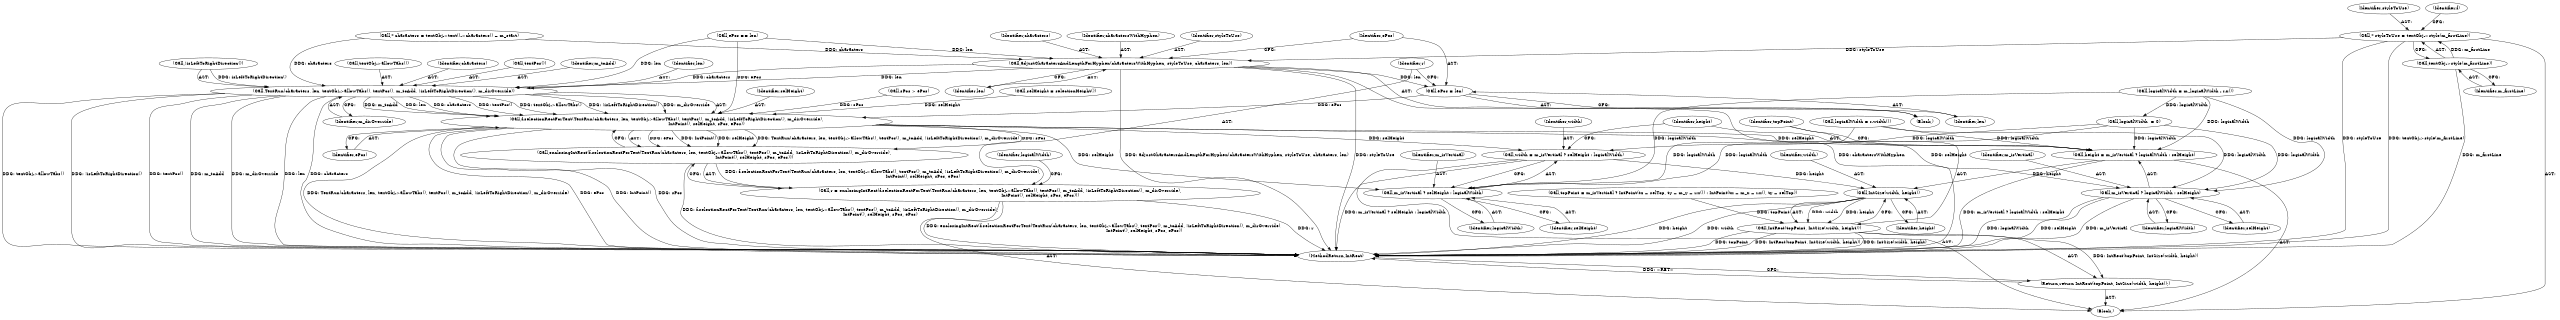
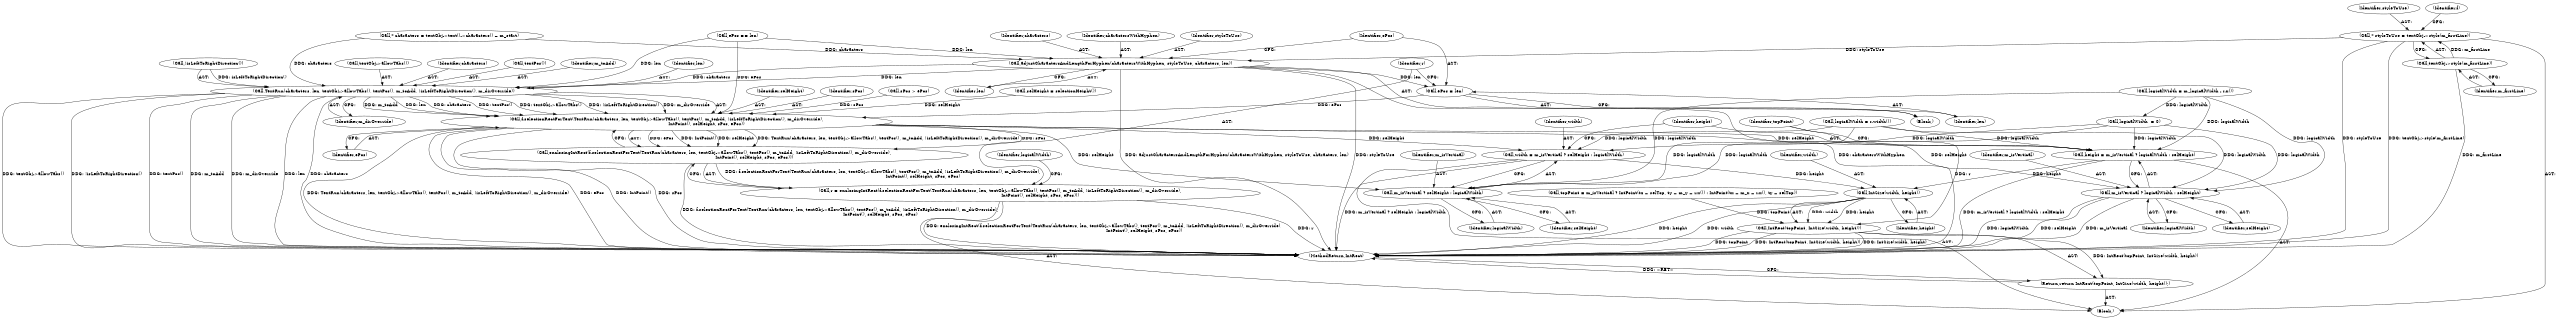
  digraph {
    n1 [label="(Call,* styleToUse = textObj->style(m_firstLine))"]
    n2 [label="(Call,textObj->style(m_firstLine))"]
    n3 [label="(Call,adjustCharactersAndLengthForHyphen(charactersWithHyphen, styleToUse, characters, len))"]
    n4 [label="(Block,)"]
    n5 [label="(MethodReturn,IntRect)"]
    n6 [label="(Identifier,m_firstLine)"]
    n7 [label="(Call,ePos = len)"]
    n8 [label="(Call,TextRun(characters, len, textObj->allowTabs(), textPos(), m_toAdd, !isLeftToRightDirection(), m_dirOverride))"]
    n9 [label="(Block,)"]
    n10 [label="(Identifier,len)"]
    n11 [label="(Return,return IntRect(topPoint, IntSize(width, height));)"]
    n12 [label="(Call,f.selectionRectForText(TextRun(characters, len, textObj->allowTabs(), textPos(), m_toAdd, !isLeftToRightDirection(), m_dirOverride),\n                                                        IntPoint(), selHeight, sPos, ePos))"]
    n13 [label="(Identifier,len)"]
    n14 [label="(Identifier,m_dirOverride)"]
    n15 [label="(Call,enclosingIntRect(f.selectionRectForText(TextRun(characters, len, textObj->allowTabs(), textPos(), m_toAdd, !isLeftToRightDirection(), m_dirOverride),\n                                                        IntPoint(), selHeight, sPos, ePos)))"]
    n16 [label="(Call,width = m_isVertical ? selHeight : logicalWidth)"]
    n17 [label="(Call,m_isVertical ? selHeight : logicalWidth)"]
    n18 [label="(Call,height = m_isVertical ? logicalWidth : selHeight)"]
    n19 [label="(Call,m_isVertical ? logicalWidth : selHeight)"]
    n20 [label="(Identifier,ePos)"]
    n21 [label="(Call,r = enclosingIntRect(f.selectionRectForText(TextRun(characters, len, textObj->allowTabs(), textPos(), m_toAdd, !isLeftToRightDirection(), m_dirOverride),\n                                                        IntPoint(), selHeight, sPos, ePos)))"]
    n22 [label="(Call,IntSize(width, height))"]
    n23 [label="(Identifier,selHeight)"]
    n24 [label="(Identifier,logicalWidth)"]
    n25 [label="(Identifier,selHeight)"]
    n26 [label="(Identifier,logicalWidth)"]
    n27 [label="(Call,IntRect(topPoint, IntSize(width, height)))"]
    n28 [label="(Identifier,height)"]
    n29 [label="(Identifier,m_toAdd)"]
    n30 [label="(Call,logicalWidth  = 0)"]
    n31 [label="(Identifier,selHeight)"]
    n32 [label="(Identifier,characters)"]
    n33 [label="(Identifier,width)"]
    n34 [label="(Call,textObj->allowTabs())"]
+   n35 [label="(Identifier,sPos)"]
    n36 [label="(Identifier,characters)"]
    n37 [label="(Call,textPos())"]
    n38 [label="(Identifier,width)"]
    n39 [label="(Identifier,charactersWithHyphen)"]
    n40 [label="(Identifier,ePos)"]
    n41 [label="(Call,ePos == len)"]
    n42 [label="(Identifier,logicalWidth)"]
    n43 [label="(Identifier,height)"]
    n44 [label="(Identifier,styleToUse)"]
    n45 [label="(Identifier,m_isVertical)"]
    n46 [label="(Call,* characters = textObj->text()->characters() + m_start)"]
    n47 [label="(Identifier,m_isVertical)"]
    n48 [label="(Call,sPos > ePos)"]
    n49 [label="(Identifier,len)"]
    n50 [label="(Identifier,topPoint)"]
    n51 [label="(Call,logicalWidth = r.width())"]
    n52 [label="(Call,!isLeftToRightDirection())"]
    n53 [label="(Call,logicalWidth = m_logicalWidth - r.x())"]
    n54 [label="(Identifier,styleToUse)"]
    n55 [label="(Identifier,f)"]
    n56 [label="(Identifier,r)"]
    n57 [label="(Call,selHeight = selectionHeight())"]
    n58 [label="(Call,topPoint = m_isVertical ? IntPoint(tx + selTop, ty + m_y + r.x()) : IntPoint(tx + m_x + r.x(), ty + selTop))"]
    n1 -> n2 [label="CFG: "]
    n1 -> n3 [label="DDG: styleToUse"]
    n1 -> n4 [label="AST: "]
    n1 -> n5 [label="DDG: styleToUse"]
    n1 -> n5 [label="DDG: textObj->style(m_firstLine)"]
    n2 -> n1 [label="AST: "]
    n2 -> n1 [label="DDG: m_firstLine"]
    n2 -> n5 [label="DDG: m_firstLine"]
    n2 -> n6 [label="CFG: "]
    n3 -> n5 [label="DDG: adjustCharactersAndLengthForHyphen(charactersWithHyphen, styleToUse, characters, len)"]
    n3 -> n5 [label="DDG: styleToUse"]
    n3 -> n5 [label="DDG: charactersWithHyphen"]
    n3 -> n7 [label="DDG: len"]
    n3 -> n8 [label="DDG: characters"]
    n3 -> n8 [label="DDG: len"]
    n3 -> n9 [label="AST: "]
    n3 -> n10 [label="CFG: "]
    n5 -> n11 [label="CFG: "]
    n6 -> n2 [label="AST: "]
    n7 -> n9 [label="AST: "]
    n7 -> n12 [label="DDG: ePos"]
    n7 -> n13 [label="CFG: "]
    n8 -> n5 [label="DDG: textObj->allowTabs()"]
    n8 -> n5 [label="DDG: !isLeftToRightDirection()"]
    n8 -> n5 [label="DDG: textPos()"]
    n8 -> n5 [label="DDG: m_toAdd"]
    n8 -> n5 [label="DDG: m_dirOverride"]
    n8 -> n5 [label="DDG: len"]
    n8 -> n5 [label="DDG: characters"]
    n8 -> n12 [label="AST: "]
    n8 -> n12 [label="DDG: m_toAdd"]
    n8 -> n12 [label="DDG: len"]
    n8 -> n12 [label="DDG: characters"]
    n8 -> n12 [label="DDG: textPos()"]
    n8 -> n12 [label="DDG: textObj->allowTabs()"]
    n8 -> n12 [label="DDG: !isLeftToRightDirection()"]
    n8 -> n12 [label="DDG: m_dirOverride"]
    n8 -> n14 [label="CFG: "]
    n10 -> n3 [label="AST: "]
    n11 -> n4 [label="AST: "]
    n11 -> n5 [label="DDG: <RET>"]
    n12 -> n5 [label="DDG: TextRun(characters, len, textObj->allowTabs(), textPos(), m_toAdd, !isLeftToRightDirection(), m_dirOverride)"]
    n12 -> n5 [label="DDG: ePos"]
    n12 -> n5 [label="DDG: IntPoint()"]
    n12 -> n5 [label="DDG: sPos"]
    n12 -> n15 [label="AST: "]
    n12 -> n15 [label="DDG: ePos"]
    n12 -> n15 [label="DDG: IntPoint()"]
    n12 -> n15 [label="DDG: selHeight"]
    n12 -> n15 [label="DDG: TextRun(characters, len, textObj->allowTabs(), textPos(), m_toAdd, !isLeftToRightDirection(), m_dirOverride)"]
    n12 -> n15 [label="DDG: sPos"]
    n12 -> n16 [label="DDG: selHeight"]
    n12 -> n17 [label="DDG: selHeight"]
    n12 -> n18 [label="DDG: selHeight"]
    n12 -> n19 [label="DDG: selHeight"]
    n12 -> n20 [label="CFG: "]
    n13 -> n7 [label="AST: "]
    n14 -> n8 [label="AST: "]
    n15 -> n5 [label="DDG: f.selectionRectForText(TextRun(characters, len, textObj->allowTabs(), textPos(), m_toAdd, !isLeftToRightDirection(), m_dirOverride),\n                                                        IntPoint(), selHeight, sPos, ePos)"]
    n15 -> n12 [label="CFG: "]
    n15 -> n21 [label="AST: "]
    n15 -> n21 [label="DDG: f.selectionRectForText(TextRun(characters, len, textObj->allowTabs(), textPos(), m_toAdd, !isLeftToRightDirection(), m_dirOverride),\n                                                        IntPoint(), selHeight, sPos, ePos)"]
    n16 -> n4 [label="AST: "]
    n16 -> n5 [label="DDG: m_isVertical ? selHeight : logicalWidth"]
    n16 -> n17 [label="CFG: "]
    n16 -> n22 [label="DDG: height"]
    n17 -> n16 [label="AST: "]
    n17 -> n23 [label="CFG: "]
    n17 -> n24 [label="CFG: "]
    n18 -> n4 [label="AST: "]
    n18 -> n5 [label="DDG: m_isVertical ? logicalWidth : selHeight"]
+   n18 -> n19 [label="CFG: "]
    n18 -> n22 [label="DDG: height"]
    n19 -> n5 [label="DDG: logicalWidth"]
    n19 -> n5 [label="DDG: selHeight"]
    n19 -> n5 [label="DDG: m_isVertical"]
    n19 -> n18 [label="AST: "]
    n19 -> n25 [label="CFG: "]
    n19 -> n26 [label="CFG: "]
    n20 -> n12 [label="AST: "]
    n21 -> n4 [label="AST: "]
    n21 -> n5 [label="DDG: r"]
    n21 -> n5 [label="DDG: enclosingIntRect(f.selectionRectForText(TextRun(characters, len, textObj->allowTabs(), textPos(), m_toAdd, !isLeftToRightDirection(), m_dirOverride),\n                                                        IntPoint(), selHeight, sPos, ePos))"]
    n21 -> n15 [label="CFG: "]
    n22 -> n5 [label="DDG: height"]
    n22 -> n5 [label="DDG: width"]
    n22 -> n27 [label="AST: "]
    n22 -> n27 [label="DDG: width"]
    n22 -> n27 [label="DDG: height"]
    n22 -> n28 [label="CFG: "]
    n23 -> n17 [label="AST: "]
    n24 -> n17 [label="AST: "]
    n25 -> n19 [label="AST: "]
    n26 -> n19 [label="AST: "]
    n27 -> n5 [label="DDG: topPoint"]
    n27 -> n5 [label="DDG: IntRect(topPoint, IntSize(width, height))"]
    n27 -> n5 [label="DDG: IntSize(width, height)"]
    n27 -> n11 [label="AST: "]
    n27 -> n11 [label="DDG: IntRect(topPoint, IntSize(width, height))"]
-   n27 -> n22 [label="CFG: "]
    n28 -> n22 [label="AST: "]
    n29 -> n8 [label="AST: "]
    n30 -> n16 [label="DDG: logicalWidth"]
    n30 -> n17 [label="DDG: logicalWidth"]
    n30 -> n18 [label="DDG: logicalWidth"]
    n30 -> n19 [label="DDG: logicalWidth"]
    n31 -> n12 [label="AST: "]
    n32 -> n3 [label="AST: "]
    n33 -> n16 [label="AST: "]
    n34 -> n8 [label="AST: "]
+   n35 -> n12 [label="AST: "]
    n36 -> n8 [label="AST: "]
    n37 -> n8 [label="AST: "]
    n38 -> n22 [label="AST: "]
    n39 -> n3 [label="AST: "]
    n40 -> n3 [label="CFG: "]
    n40 -> n7 [label="AST: "]
    n41 -> n3 [label="DDG: len"]
    n41 -> n8 [label="DDG: len"]
    n41 -> n12 [label="DDG: ePos"]
    n42 -> n21 [label="CFG: "]
    n43 -> n16 [label="CFG: "]
    n43 -> n18 [label="AST: "]
    n44 -> n1 [label="AST: "]
    n45 -> n19 [label="AST: "]
    n46 -> n3 [label="DDG: characters"]
    n46 -> n8 [label="DDG: characters"]
    n47 -> n17 [label="AST: "]
    n48 -> n12 [label="DDG: sPos"]
    n49 -> n8 [label="AST: "]
    n50 -> n18 [label="CFG: "]
-   n50 -> n27 [label="AST: "]
+   n50 -> n27 [label="DDG: r"]
+   n51 -> n16 [label="DDG: logicalWidth"]
    n51 -> n17 [label="DDG: logicalWidth"]
    n51 -> n18 [label="DDG: logicalWidth"]
    n51 -> n19 [label="DDG: logicalWidth"]
    n52 -> n8 [label="AST: "]
    n52 -> n8 [label="DDG: isLeftToRightDirection()"]
    n53 -> n17 [label="DDG: logicalWidth"]
    n53 -> n18 [label="DDG: logicalWidth"]
    n53 -> n19 [label="DDG: logicalWidth"]
    n53 -> n30 [label="DDG: logicalWidth"]
    n54 -> n3 [label="AST: "]
    n55 -> n1 [label="CFG: "]
    n56 -> n7 [label="CFG: "]
    n56 -> n21 [label="AST: "]
    n57 -> n12 [label="DDG: selHeight"]
    n58 -> n27 [label="DDG: topPoint"]
  }
